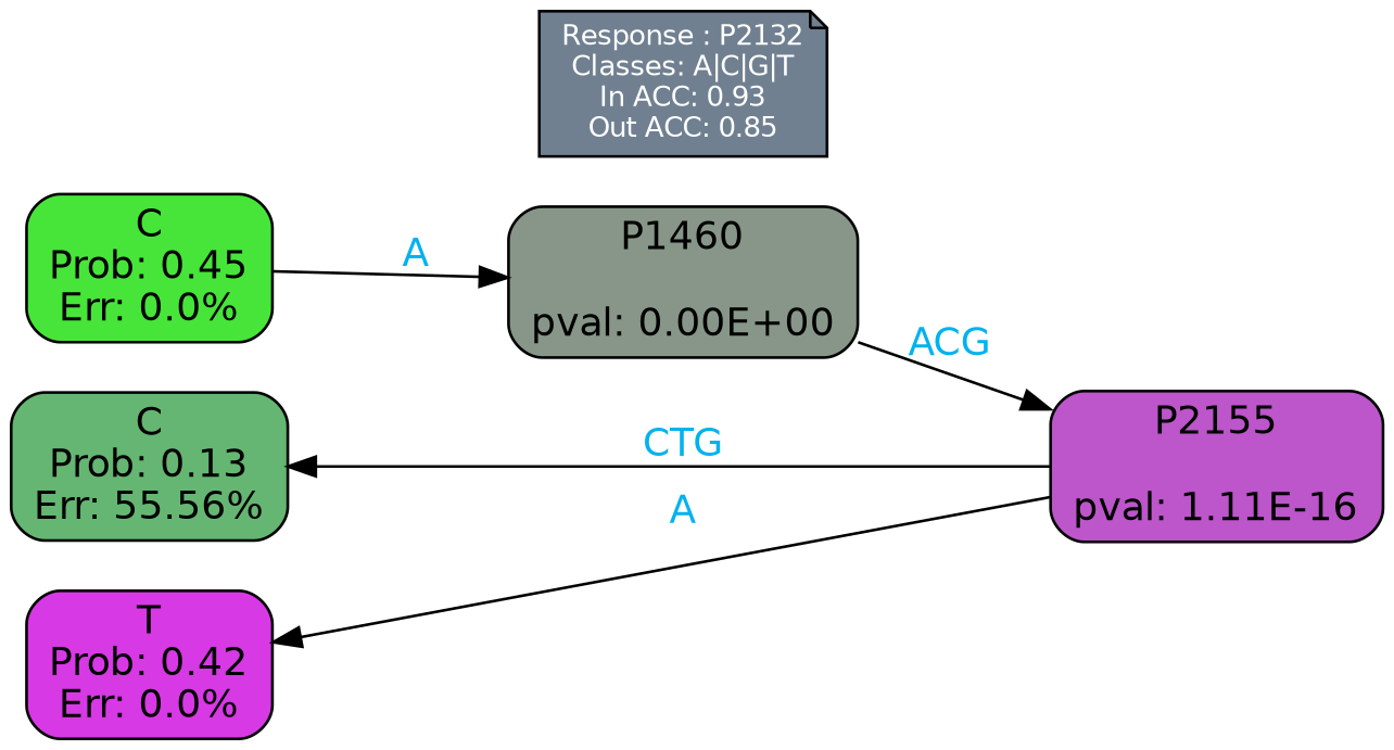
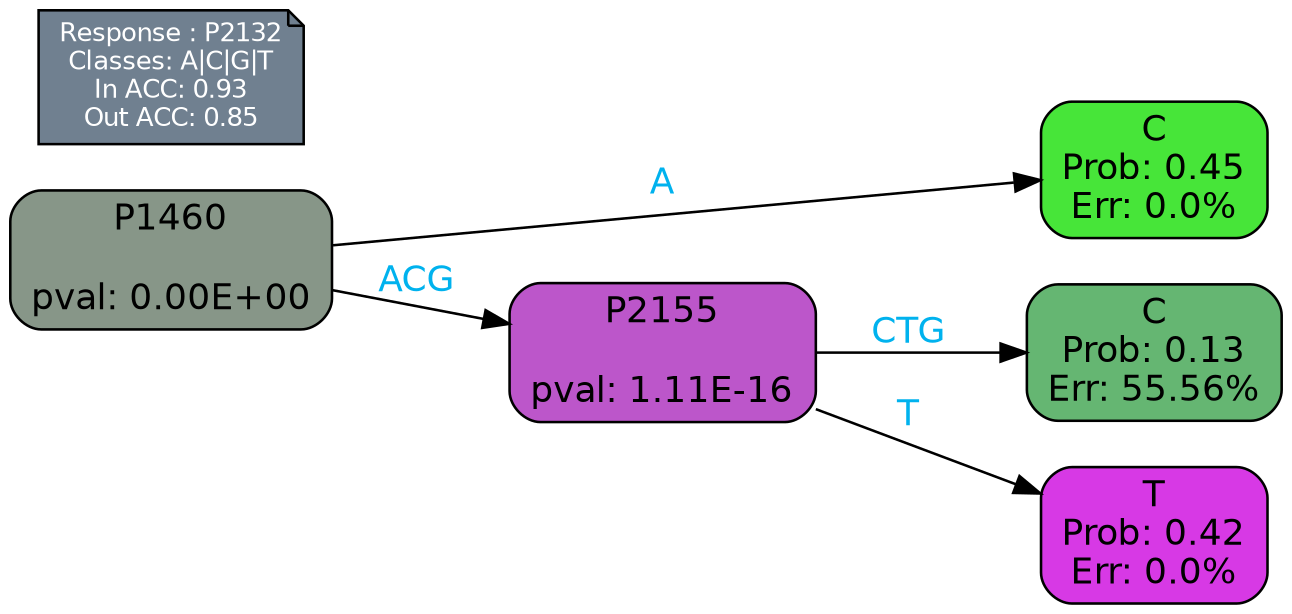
  digraph {
    rankdir=LR
    ranksep=equally
    splines=polylines
    node [color=black fontname=helvetica shape=box style="filled, rounded"]
    edge [fontcolor=deepskyblue2 fontname=helvetica]
    n1 [fillcolor="#47e539" label="C\nProb: 0.45\nErr: 0.0%"]
    n2 [fillcolor="#65b672" label="C\nProb: 0.13\nErr: 55.56%"]
    n3 [fillcolor="#d739e5" label="T\nProb: 0.42\nErr: 0.0%"]
    n4 [align=left fillcolor=slategray fontcolor=white fontsize=10 label="Response : P2132\nClasses: A|C|G|T\nIn ACC: 0.93\nOut ACC: 0.85\n" shape=note style=filled]
    n5 [fillcolor="#879688" label="P1460\n\npval: 0.00E+00"]
    n6 [fillcolor="#bc56ca" label="P2155\n\npval: 1.11E-16"]
    subgraph sub_1 {
      rank=same
      n1
      n2
      n3
    }
    subgraph sub_2 {
      rank=same
      n4
      n5
    }
-   n1 -> n5 [label=A]
+   n5 -> n1 [label=A]
    n5 -> n6 [label=ACG]
    n6 -> n2 [label=CTG]
-   n6 -> n3 [label=A]
+   n6 -> n3 [label=T]
  }
